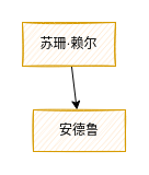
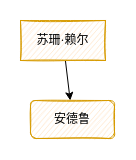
  <mxCell id="0" />
  <mxCell id="1" parent="0" />
  <mxCell id="2" value="" style="rounded=0;orthogonalLoop=1;jettySize=auto;html=1;" edge="1" parent="1" source="3" target="4"><mxGeometry relative="1" as="geometry" /></mxCell>
  <mxCell id="3" value="苏珊·赖尔" style="rounded=0;whiteSpace=wrap;html=1;sketch=1;fillColor=#ffe6cc;strokeColor=#d79b00;glass=0;shadow=0;imageAspect=1;portConstraintRotation=0;connectable=1;allowArrows=1;perimeter=rectanglePerimeter;fontFamily=Garamond;" vertex="1" parent="1"><mxGeometry x="20" y="20" width="85" height="40" as="geometry" /></mxCell>
- <mxCell id="4" value="安德鲁" style="whiteSpace=wrap;html=1;fillColor=#ffe6cc;strokeColor=#d79b00;rounded=0;sketch=1;glass=0;shadow=0;fontFamily=Garamond;" vertex="1" parent="1"><mxGeometry x="30" y="100" width="84" height="38" as="geometry" /></mxCell>
+ <mxCell id="4" value="安德鲁" style="whiteSpace=wrap;html=1;fillColor=#ffe6cc;strokeColor=#d79b00;sketch=1;glass=0;shadow=0;fontFamily=Garamond;rounded=1;" vertex="1" parent="1"><mxGeometry x="30" y="100" width="84" height="38" as="geometry" /></mxCell>
